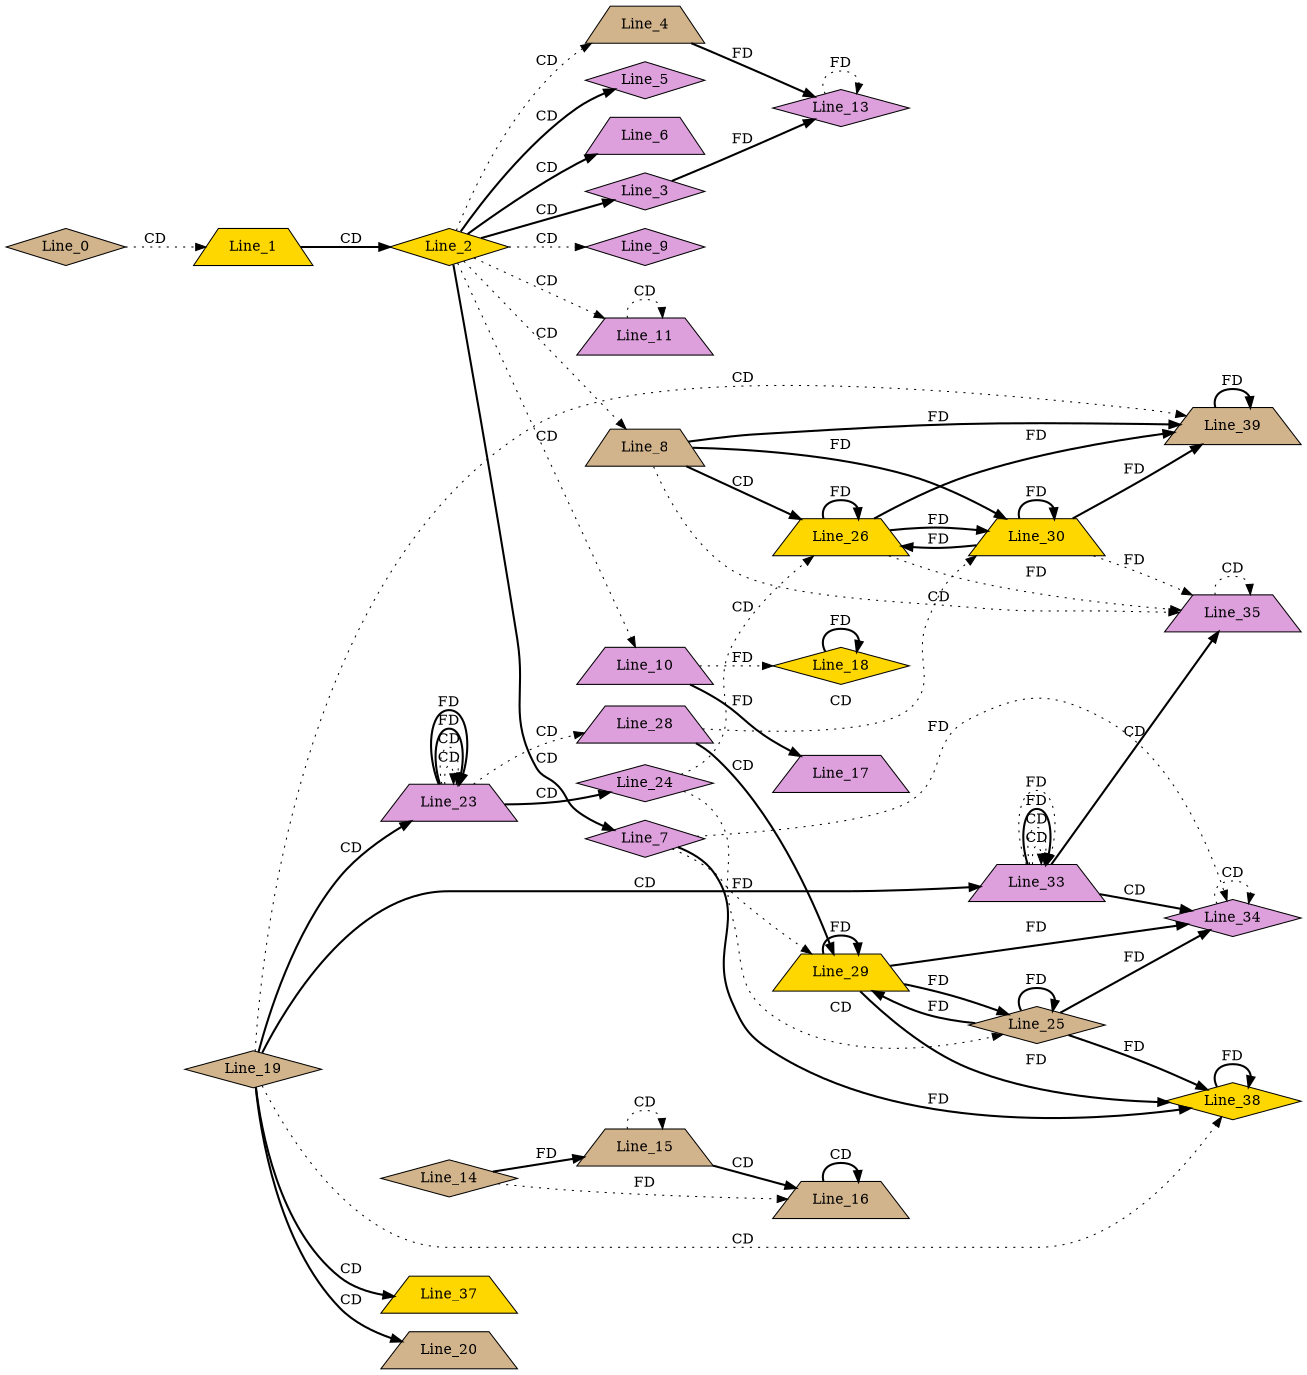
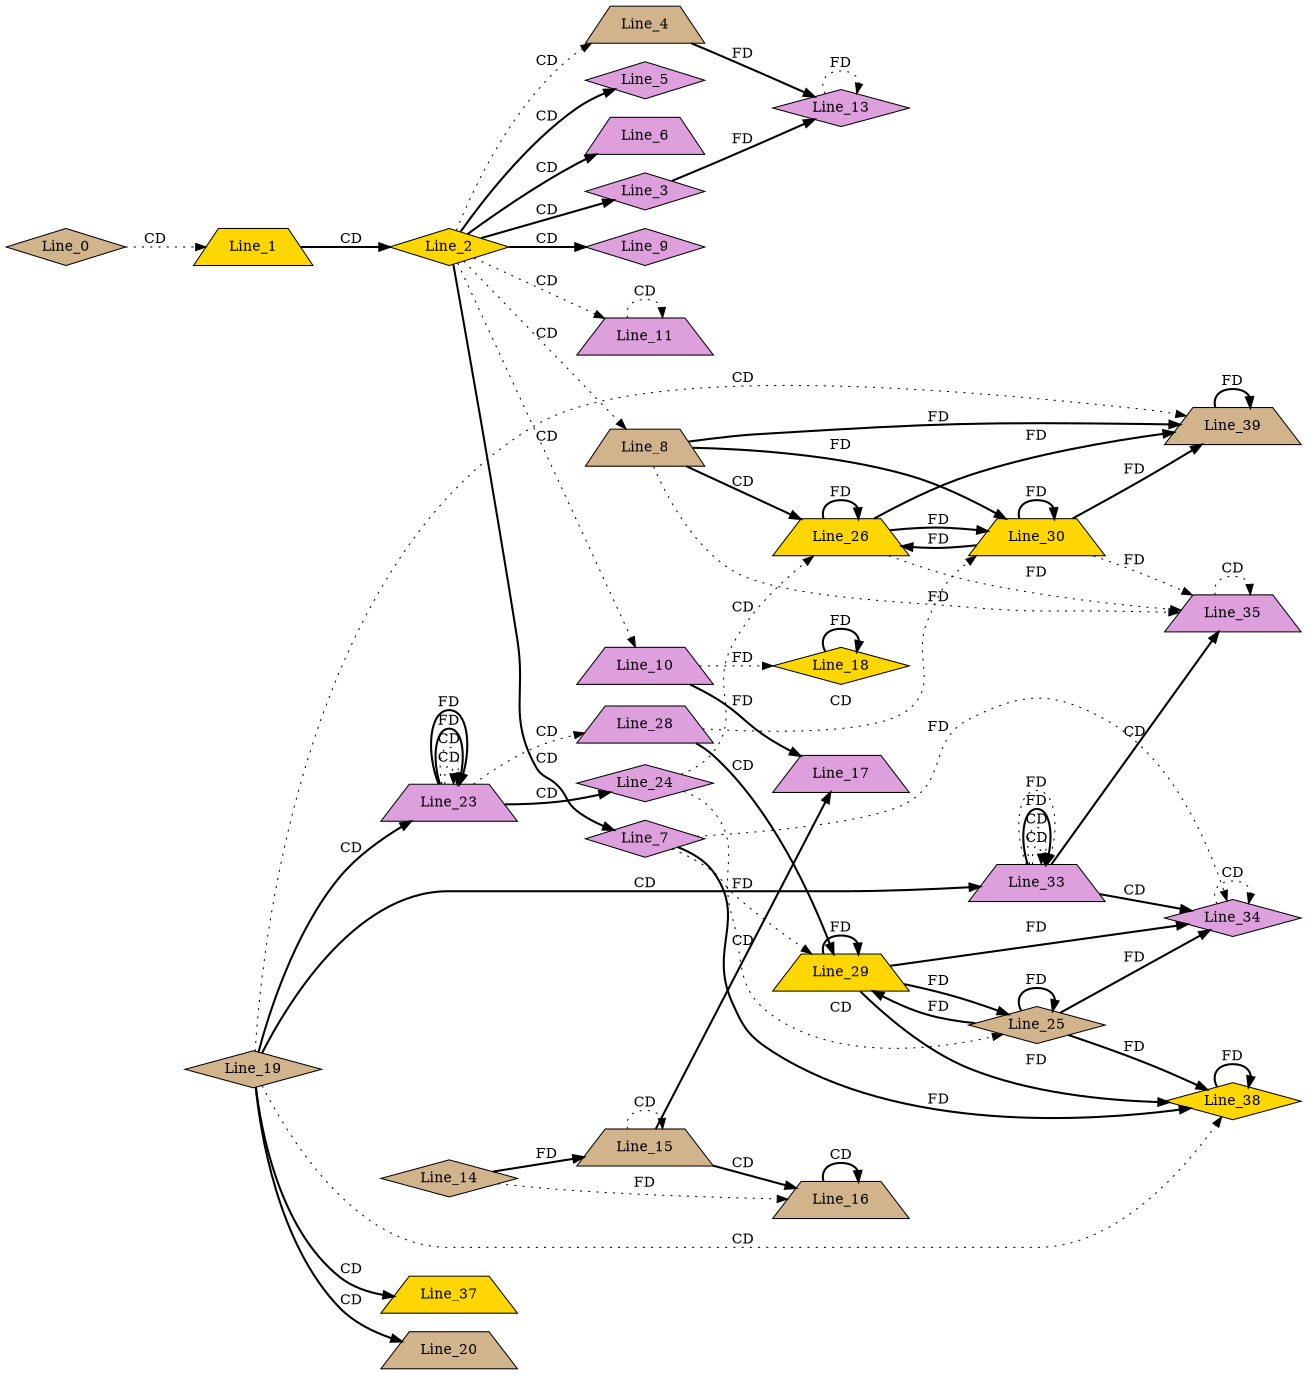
  digraph {
    rankdir=LR
    node [fillcolor=plum shape=trapezium style=filled]
    edge [style=bold]
    Line_0 [fillcolor=tan shape=diamond]
    Line_1 [fillcolor=gold]
    Line_2 [fillcolor=gold shape=diamond]
    Line_3 [shape=diamond]
    Line_4 [fillcolor=tan]
    Line_5 [shape=diamond]
    Line_6
    Line_7 [shape=diamond]
    Line_8 [fillcolor=tan]
    Line_9 [shape=diamond]
    Line_10
    Line_11
    Line_13 [shape=diamond]
    Line_29 [fillcolor=gold]
    Line_34 [shape=diamond]
    Line_38 [fillcolor=gold shape=diamond]
    Line_26 [fillcolor=gold]
    Line_30 [fillcolor=gold]
    Line_35
    Line_39 [fillcolor=tan]
    Line_17
    Line_18 [fillcolor=gold shape=diamond]
    Line_25 [fillcolor=tan shape=diamond]
    Line_15 [fillcolor=tan]
    Line_16 [fillcolor=tan]
    Line_14 [fillcolor=tan shape=diamond]
    Line_19 [fillcolor=tan shape=diamond]
    Line_20 [fillcolor=tan]
    Line_23
    Line_33
    Line_37 [fillcolor=gold]
    Line_24 [shape=diamond]
    Line_28
    Line_0 -> Line_1 [label=CD style=dotted]
    Line_1 -> Line_2 [label=CD]
    Line_2 -> Line_3 [label=CD]
    Line_2 -> Line_4 [label=CD style=dotted]
    Line_2 -> Line_5 [label=CD]
    Line_2 -> Line_6 [label=CD]
    Line_2 -> Line_7 [label=CD]
    Line_2 -> Line_8 [label=CD style=dotted]
-   Line_2 -> Line_9 [label=CD style=dotted]
+   Line_2 -> Line_9 [label=CD]
    Line_2 -> Line_10 [label=CD style=dotted]
    Line_2 -> Line_11 [label=CD style=dotted]
    Line_3 -> Line_13 [label=FD]
    Line_4 -> Line_13 [label=FD]
    Line_7 -> Line_29 [label=FD style=dotted]
    Line_7 -> Line_34 [label=FD style=dotted]
    Line_7 -> Line_38 [label=FD]
    Line_8 -> Line_26 [label=CD]
    Line_8 -> Line_30 [label=FD]
-   Line_8 -> Line_35 [label=CD style=dotted]
+   Line_8 -> Line_35 [label=FD style=dotted]
    Line_8 -> Line_39 [label=FD]
    Line_10 -> Line_17 [label=FD]
    Line_10 -> Line_18 [label=FD style=dotted]
    Line_11 -> Line_11 [label=CD style=dotted]
    Line_13 -> Line_13 [label=FD style=dotted]
    Line_29 -> Line_29 [label=FD]
    Line_29 -> Line_34 [label=FD]
    Line_29 -> Line_38 [label=FD]
    Line_29 -> Line_25 [label=FD]
    Line_34 -> Line_34 [label=CD style=dotted]
    Line_38 -> Line_38 [label=FD]
    Line_26 -> Line_26 [label=FD]
    Line_26 -> Line_30 [label=FD]
    Line_26 -> Line_35 [label=FD style=dotted]
    Line_26 -> Line_39 [label=FD]
    Line_30 -> Line_26 [label=FD]
    Line_30 -> Line_30 [label=FD]
    Line_30 -> Line_35 [label=FD style=dotted]
    Line_30 -> Line_39 [label=FD]
    Line_35 -> Line_35 [label=CD style=dotted]
    Line_39 -> Line_39 [label=FD]
    Line_18 -> Line_18 [label=FD]
    Line_25 -> Line_29 [label=FD]
    Line_25 -> Line_34 [label=FD]
    Line_25 -> Line_38 [label=FD]
    Line_25 -> Line_25 [label=FD]
+   Line_15 -> Line_17 [label=CD]
    Line_15 -> Line_15 [label=CD style=dotted]
    Line_15 -> Line_16 [label=CD]
    Line_16 -> Line_16 [label=CD]
    Line_14 -> Line_15 [label=FD]
    Line_14 -> Line_16 [label=FD style=dotted]
    Line_19 -> Line_38 [label=CD style=dotted]
    Line_19 -> Line_39 [label=CD style=dotted]
    Line_19 -> Line_20 [label=CD]
    Line_19 -> Line_23 [label=CD]
    Line_19 -> Line_33 [label=CD]
    Line_19 -> Line_37 [label=CD]
    Line_23 -> Line_23 [label=CD style=dotted]
    Line_23 -> Line_23 [label=CD style=dotted]
    Line_23 -> Line_23 [label=FD]
    Line_23 -> Line_23 [label=FD]
    Line_23 -> Line_24 [label=CD]
    Line_23 -> Line_28 [label=CD style=dotted]
    Line_33 -> Line_34 [label=CD]
    Line_33 -> Line_35 [label=CD]
    Line_33 -> Line_33 [label=CD style=dotted]
    Line_33 -> Line_33 [label=CD style=dotted]
    Line_33 -> Line_33 [label=FD]
    Line_33 -> Line_33 [label=FD style=dotted]
    Line_24 -> Line_26 [label=CD style=dotted]
    Line_24 -> Line_25 [label=CD style=dotted]
    Line_28 -> Line_29 [label=CD]
    Line_28 -> Line_30 [label=CD style=dotted]
  }
